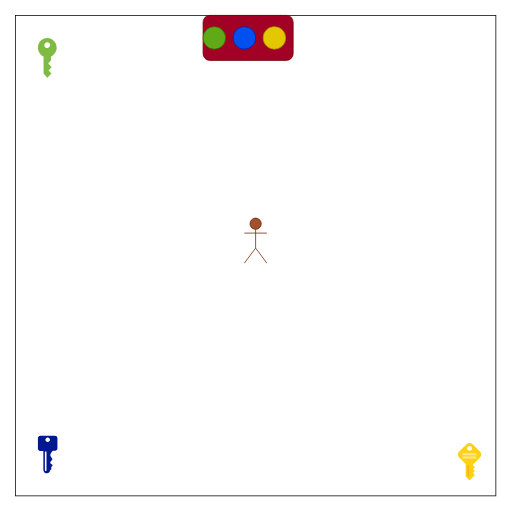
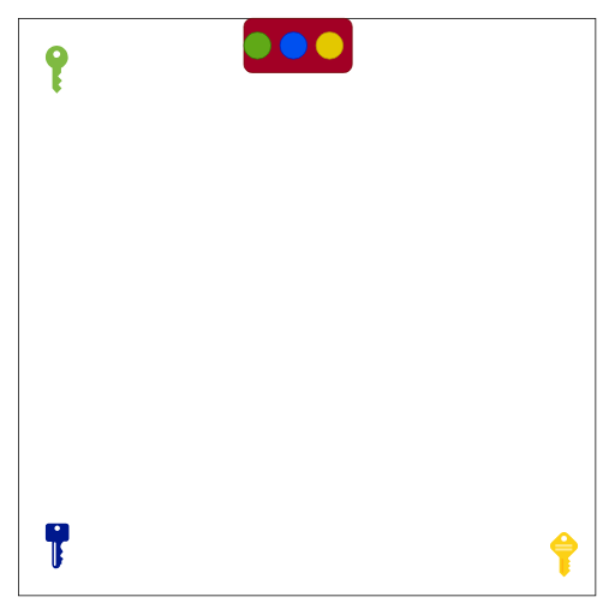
  <mxCell id="0" />
  <mxCell id="1" parent="0" />
  <mxCell id="2" value="" style="whiteSpace=wrap;html=1;aspect=fixed;" vertex="1" parent="1"><mxGeometry x="20" y="20" width="640" height="640" as="geometry" /></mxCell>
  <mxCell id="3" value="" style="rounded=1;whiteSpace=wrap;html=1;fillColor=#a20025;fontColor=#ffffff;strokeColor=#6F0000;" vertex="1" parent="1"><mxGeometry x="270" y="20" width="120" height="60" as="geometry" /></mxCell>
  <mxCell id="4" value="" style="ellipse;whiteSpace=wrap;html=1;aspect=fixed;fillColor=#60a917;fontColor=#ffffff;strokeColor=#2D7600;" vertex="1" parent="1"><mxGeometry x="270" y="35" width="30" height="30" as="geometry" /></mxCell>
  <mxCell id="5" value="" style="ellipse;whiteSpace=wrap;html=1;aspect=fixed;fillColor=#0050ef;fontColor=#ffffff;strokeColor=#001DBC;" vertex="1" parent="1"><mxGeometry x="310" y="35" width="30" height="30" as="geometry" /></mxCell>
  <mxCell id="6" value="" style="ellipse;whiteSpace=wrap;html=1;aspect=fixed;fillColor=#e3c800;fontColor=#000000;strokeColor=#B09500;" vertex="1" parent="1"><mxGeometry x="350" y="35" width="30" height="30" as="geometry" /></mxCell>
- <mxCell id="7" value="Actor" style="shape=umlActor;verticalLabelPosition=bottom;verticalAlign=top;html=1;outlineConnect=0;fillColor=#a0522d;fontColor=#ffffff;strokeColor=#6D1F00;" vertex="1" parent="1"><mxGeometry x="325" y="290" width="30" height="60" as="geometry" /></mxCell>
  <mxCell id="8" value="" style="sketch=0;aspect=fixed;html=1;points=[];align=center;image;fontSize=12;image=img/lib/mscae/Key.svg;" vertex="1" parent="1"><mxGeometry x="610" y="590" width="31" height="50" as="geometry" /></mxCell>
  <mxCell id="9" value="" style="sketch=0;aspect=fixed;pointerEvents=1;shadow=0;dashed=0;html=1;strokeColor=none;labelPosition=center;verticalLabelPosition=bottom;verticalAlign=top;align=center;fillColor=#00188D;shape=mxgraph.mscae.enterprise.key_permissions" vertex="1" parent="1"><mxGeometry x="50" y="580" width="26" height="50" as="geometry" /></mxCell>
  <mxCell id="10" value="" style="sketch=0;pointerEvents=1;shadow=0;dashed=0;html=1;strokeColor=none;labelPosition=center;verticalLabelPosition=bottom;verticalAlign=top;outlineConnect=0;align=center;shape=mxgraph.office.security.key_permissions;fillColor=#7FBA42;" vertex="1" parent="1"><mxGeometry x="50" y="50" width="25" height="53" as="geometry" /></mxCell>
